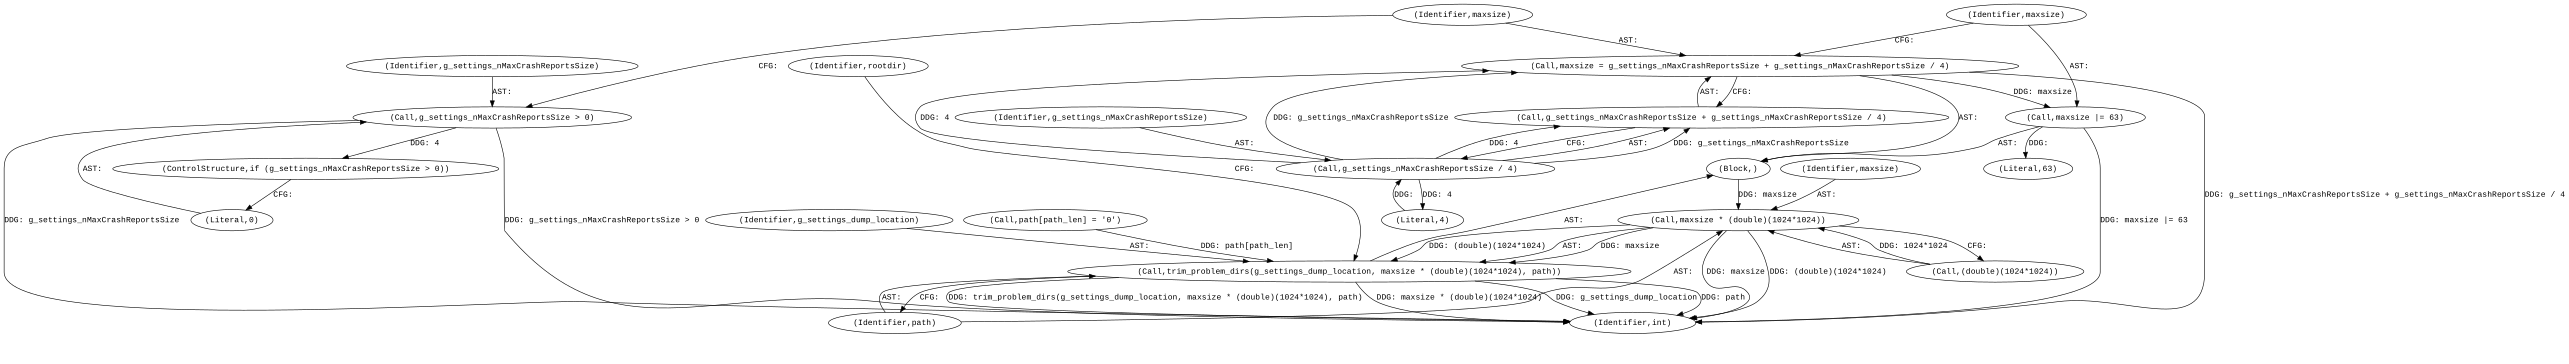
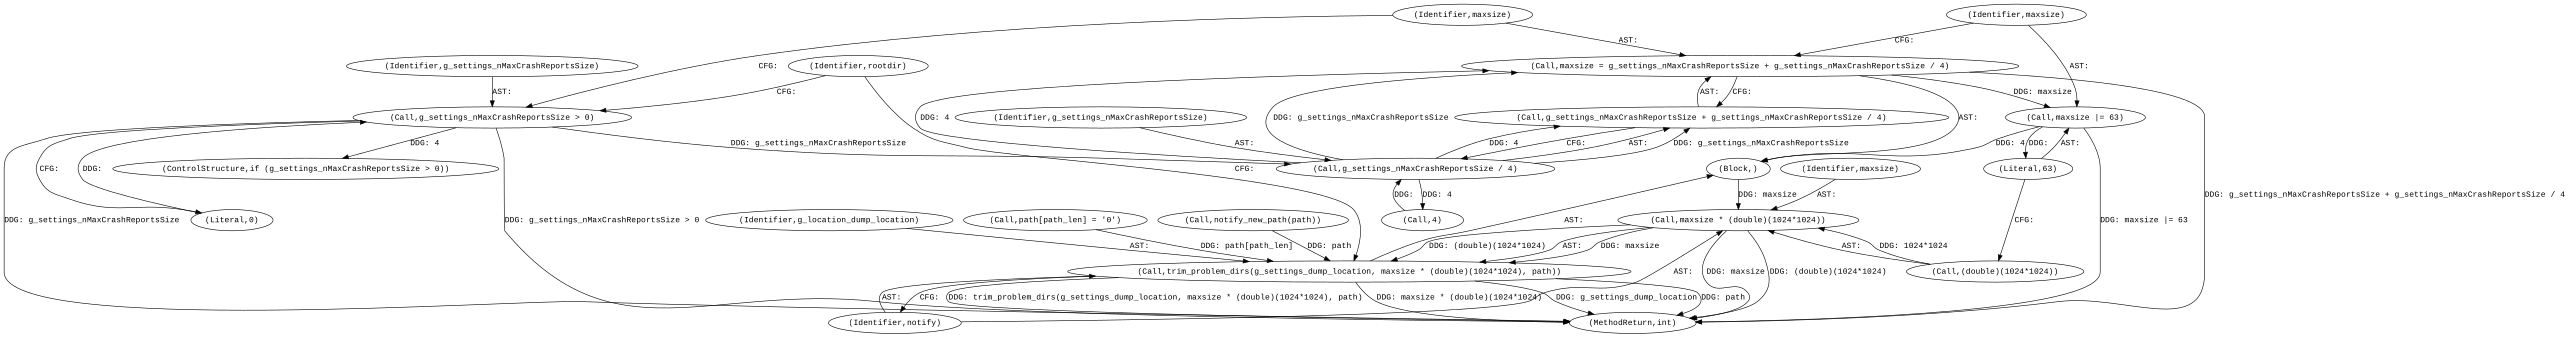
  digraph {
    fontname="Liberation Mono"
    node [fontname="Liberation Mono"]
    edge [fontname="Liberation Mono"]
    n1 [label="(Call,maxsize = g_settings_nMaxCrashReportsSize + g_settings_nMaxCrashReportsSize / 4)"]
    n2 [label="(Call,maxsize |= 63)"]
    n3 [label="(Call,g_settings_nMaxCrashReportsSize + g_settings_nMaxCrashReportsSize / 4)"]
-   n4 [label="(Identifier,int)"]
+   n4 [label="(MethodReturn,int)"]
    n5 [label="(Block,)"]
    n6 [label="(Literal,63)"]
    n7 [label="(Call,g_settings_nMaxCrashReportsSize / 4)"]
    n8 [label="(Call,maxsize * (double)(1024*1024))"]
-   n9 [label="(Literal,4)"]
+   n9 [label="(Call,4)"]
    n10 [label="(Call,g_settings_nMaxCrashReportsSize > 0)"]
    n11 [label="(ControlStructure,if (g_settings_nMaxCrashReportsSize > 0))"]
    n12 [label="(Literal,0)"]
    n13 [label="(Call,trim_problem_dirs(g_settings_dump_location, maxsize * (double)(1024*1024), path))"]
    n14 [label="(Call,(double)(1024*1024))"]
-   n15 [label="(Identifier,path)"]
+   n15 [label="(Identifier,notify)"]
    n16 [label="(Identifier,maxsize)"]
-   n17 [label="(Identifier,g_settings_dump_location)"]
+   n17 [label="(Identifier,g_location_dump_location)"]
    n18 [label="(Identifier,g_settings_nMaxCrashReportsSize)"]
+   n19 [label="(Call,notify_new_path(path))"]
    n20 [label="(Identifier,maxsize)"]
    n21 [label="(Identifier,rootdir)"]
    n22 [label="(Identifier,g_settings_nMaxCrashReportsSize)"]
    n23 [label="(Identifier,maxsize)"]
    n24 [label="(Call,path[path_len] = '\0')"]
    n1 -> n2 [label="DDG: maxsize"]
    n1 -> n3 [label="CFG: "]
    n1 -> n4 [label="DDG: g_settings_nMaxCrashReportsSize + g_settings_nMaxCrashReportsSize / 4"]
    n1 -> n5 [label="AST: "]
    n2 -> n4 [label="DDG: maxsize |= 63"]
-   n2 -> n5 [label="AST: "]
+   n2 -> n5 [label="DDG: 4"]
    n2 -> n6 [label="DDG: "]
    n3 -> n1 [label="AST: "]
    n3 -> n7 [label="CFG: "]
    n5 -> n8 [label="DDG: maxsize"]
+   n6 -> n2 [label="AST: "]
    n7 -> n1 [label="DDG: g_settings_nMaxCrashReportsSize"]
    n7 -> n1 [label="DDG: 4"]
    n7 -> n3 [label="AST: "]
    n7 -> n3 [label="DDG: g_settings_nMaxCrashReportsSize"]
    n7 -> n3 [label="DDG: 4"]
    n7 -> n9 [label="DDG: 4"]
    n8 -> n4 [label="DDG: maxsize"]
    n8 -> n4 [label="DDG: (double)(1024*1024)"]
    n8 -> n13 [label="AST: "]
    n8 -> n13 [label="DDG: maxsize"]
    n8 -> n13 [label="DDG: (double)(1024*1024)"]
-   n8 -> n14 [label="CFG: "]
+   n6 -> n14 [label="CFG: "]
    n9 -> n7 [label="DDG: "]
    n10 -> n4 [label="DDG: g_settings_nMaxCrashReportsSize > 0"]
    n10 -> n4 [label="DDG: g_settings_nMaxCrashReportsSize"]
+   n10 -> n7 [label="DDG: g_settings_nMaxCrashReportsSize"]
    n10 -> n11 [label="DDG: 4"]
-   n11 -> n12 [label="CFG: "]
-   n12 -> n10 [label="AST: "]
+   n10 -> n12 [label="CFG: "]
+   n12 -> n10 [label="DDG: "]
    n13 -> n4 [label="DDG: maxsize * (double)(1024*1024)"]
    n13 -> n4 [label="DDG: g_settings_dump_location"]
    n13 -> n4 [label="DDG: path"]
    n13 -> n4 [label="DDG: trim_problem_dirs(g_settings_dump_location, maxsize * (double)(1024*1024), path)"]
    n13 -> n5 [label="AST: "]
    n13 -> n15 [label="CFG: "]
    n14 -> n8 [label="AST: "]
    n14 -> n8 [label="DDG: 1024*1024"]
    n15 -> n8 [label="AST: "]
    n15 -> n13 [label="AST: "]
    n16 -> n8 [label="AST: "]
    n17 -> n13 [label="AST: "]
    n18 -> n10 [label="AST: "]
+   n19 -> n13 [label="DDG: path"]
    n20 -> n1 [label="CFG: "]
    n20 -> n2 [label="AST: "]
+   n21 -> n10 [label="CFG: "]
    n21 -> n13 [label="CFG: "]
    n22 -> n7 [label="AST: "]
    n23 -> n1 [label="AST: "]
    n23 -> n10 [label="CFG: "]
    n24 -> n13 [label="DDG: path[path_len]"]
  }
